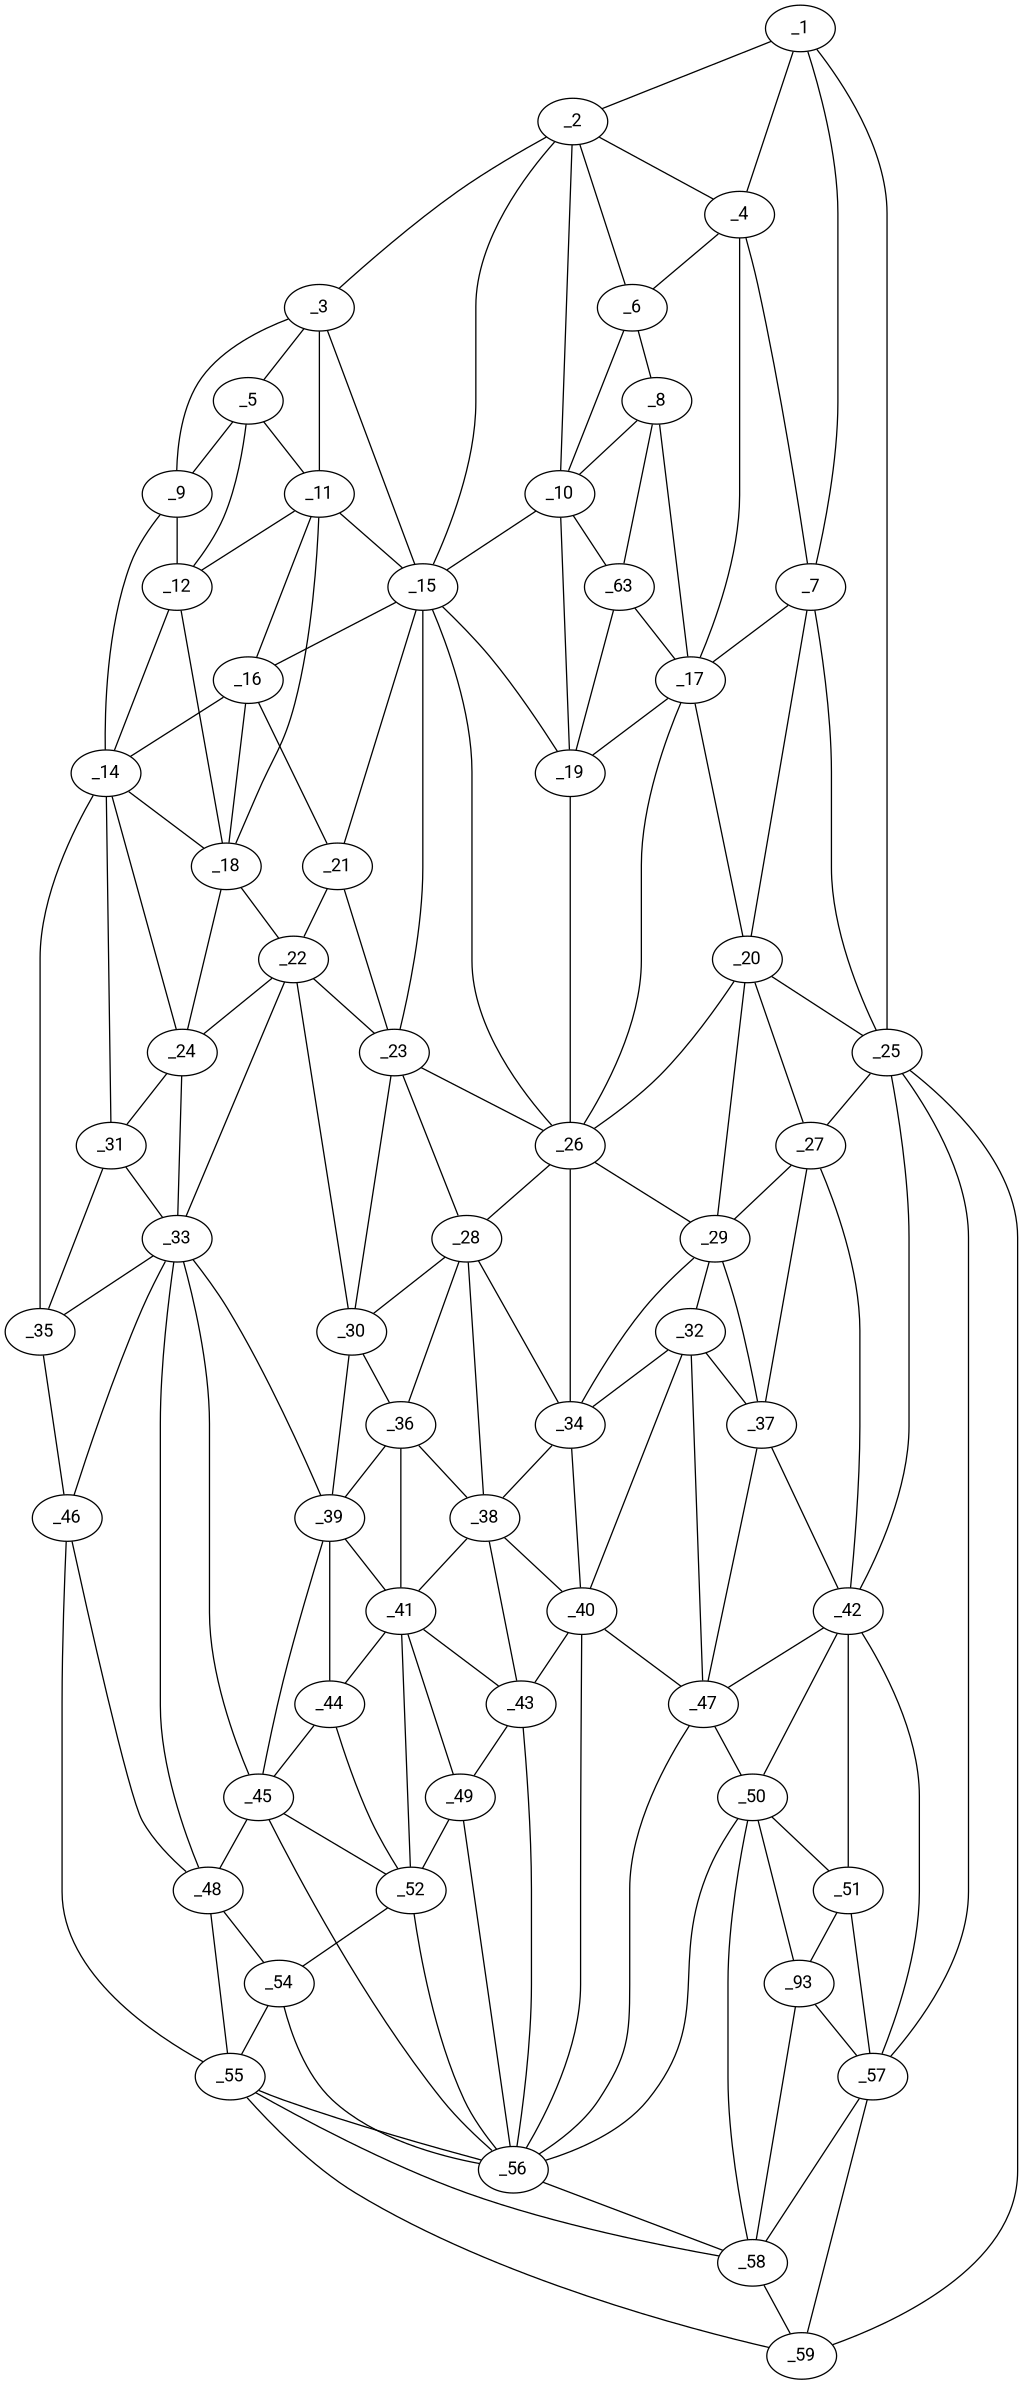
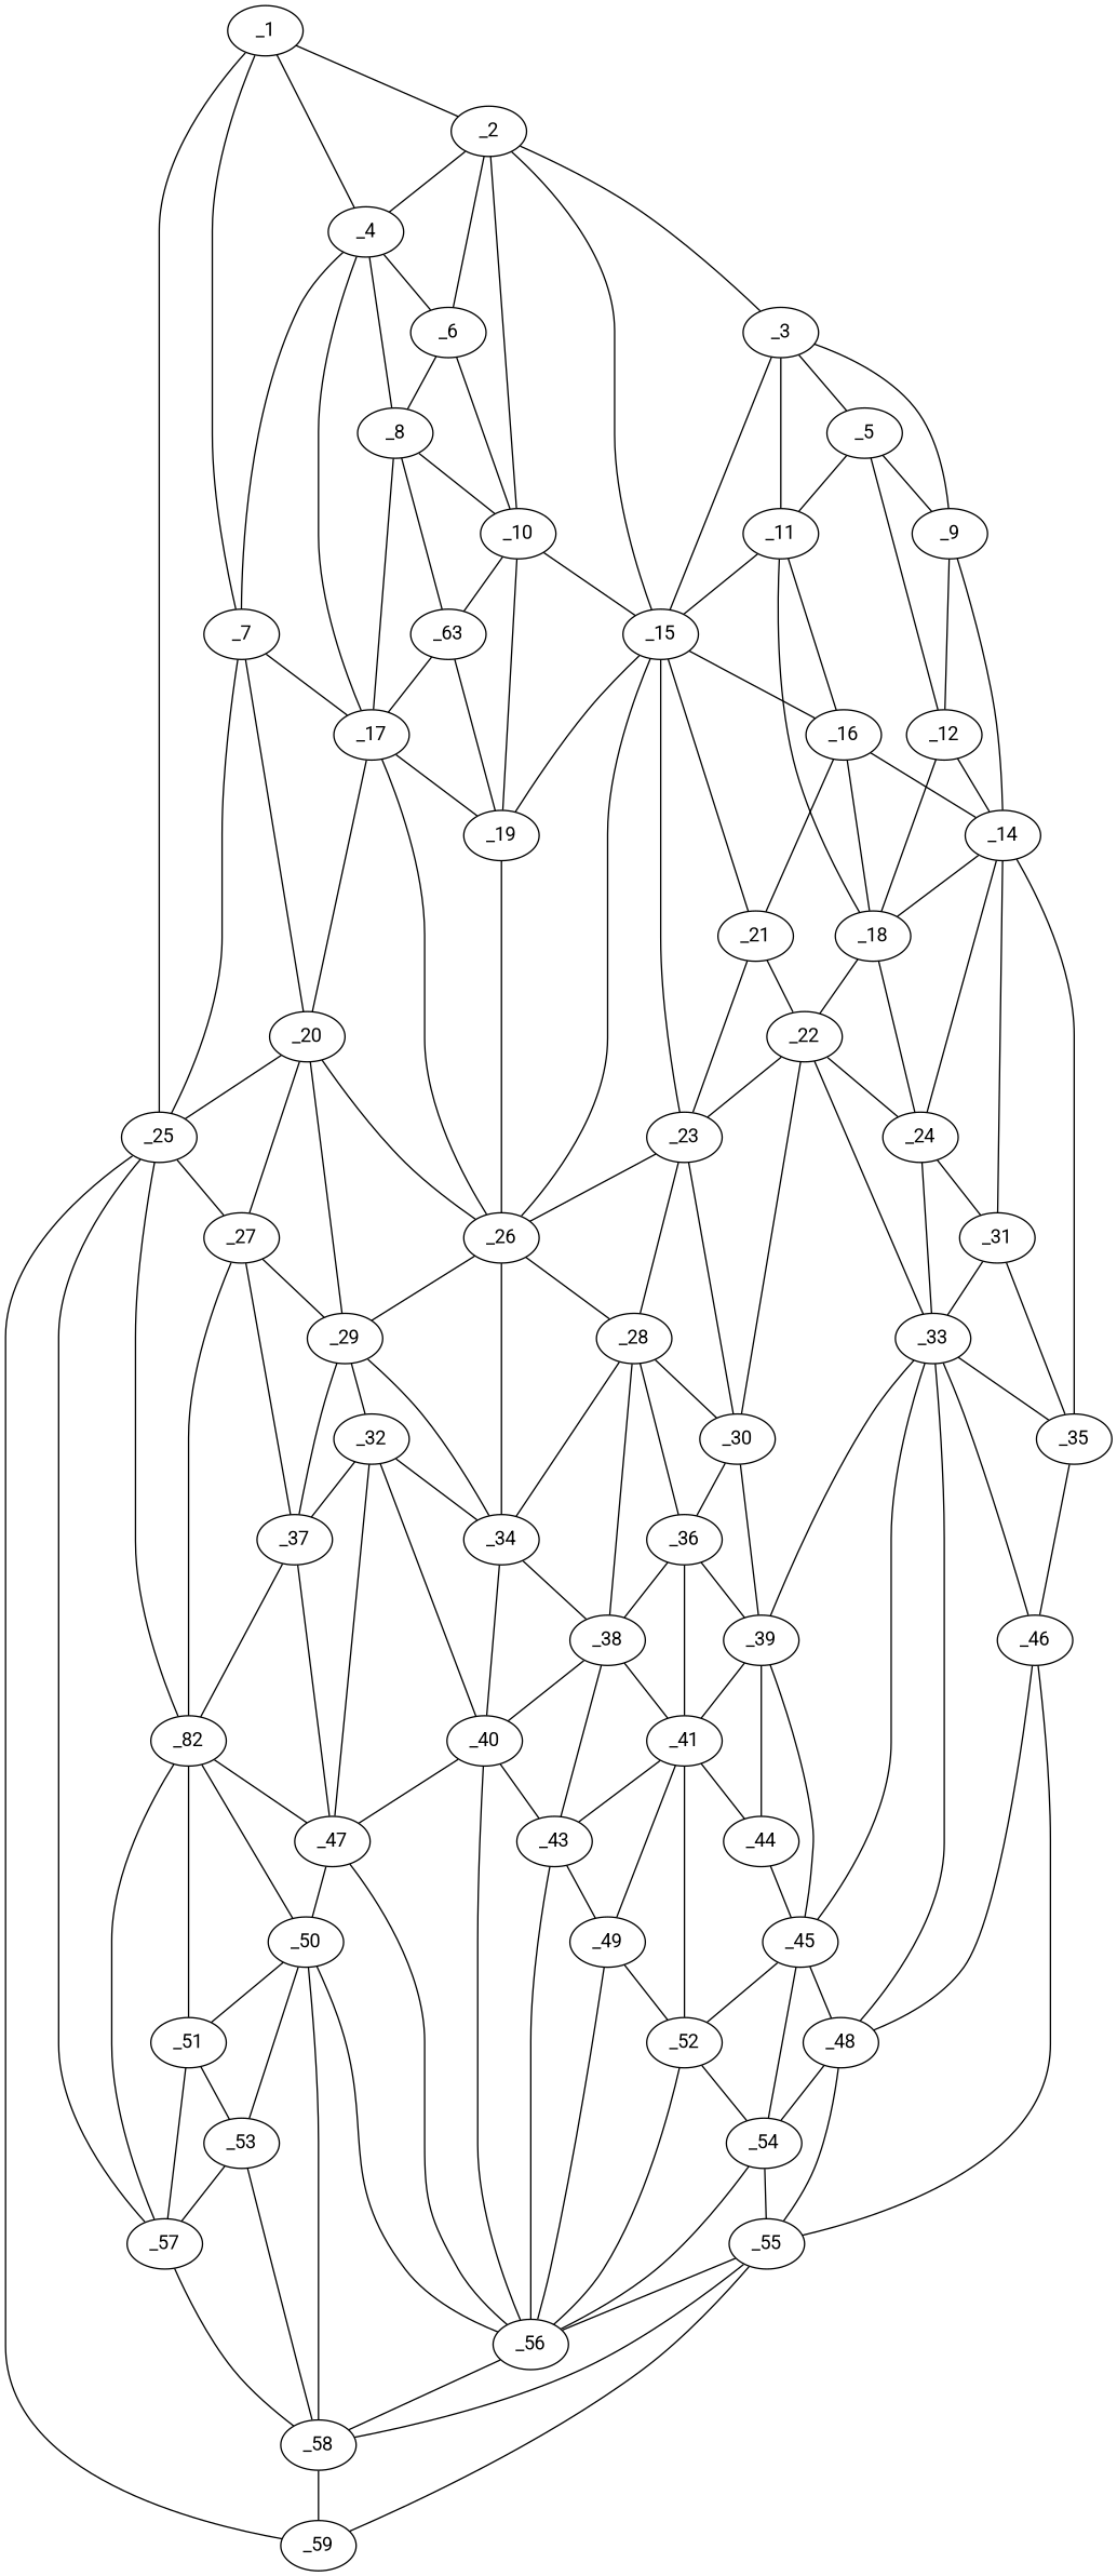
  graph {
    fontname=Roboto
    node [fontname=Roboto x=38 y=119]
    edge [fontname=Roboto valence=2]
    _1 [x=21 y=25]
    _2 [x=24 y=86]
    _25 [x=64 y=7]
    _4 [x=28 y=56]
    _7 [x=34 y=41]
    _3 [x=25 y=93]
    _6 [x=32 y=74]
    _10 [y=75]
    _15 [x=47 y=81]
    _27 [x=71 y=45]
-   _42 [x=91 y=46]
+   _42 [x=91 y=46 label=_82]
    _57 [x=110 y=24]
    _59 [x=112 y=16]
    _8 [x=35 y=62]
    _17 [x=48 y=55]
    _20 [x=53 y=50]
    _5 [x=28 y=100]
    _9 [x=36]
    _11 [y=102]
    n20 [label=_63 x=42 y=62]
    _19 [x=51 y=69]
    _16 [x=47 y=98]
    _21 [x=54 y=90]
    _23 [x=61 y=90]
    _26 [x=64 y=68]
    _29 [x=73 y=59]
    _37 [x=84 y=51]
    _47 [x=96 y=57]
    _50 [x=101 y=55]
    _51 [x=103 y=42]
    _58 [x=110 y=54]
    _12 [y=112]
    _14 [x=43 y=120]
    _18 [x=50 y=109]
    _22 [x=59 y=102]
    _30 [x=73 y=91]
    _28 [x=71 y=83]
    _34 [x=80 y=75]
    _24 [x=62 y=112]
    _31 [x=73]
    _35 [x=80 y=123]
    _32 [x=79 y=60]
    _33 [x=79 y=113]
    _46 [x=95]
    _39 [x=86 y=95]
    _45 [x=94 y=100]
    _48 [x=98 y=110]
    _55 [x=108 y=112]
    _36 [x=82 y=88]
    _38 [x=85 y=82]
    _40 [x=88 y=73]
    _41 [x=90 y=90]
    _44 [x=93 y=96]
    _52 [x=105 y=92]
    _54 [x=107 y=103]
    _43 [x=91 y=78]
    _56 [x=109 y=68]
-   _53 [x=107 y=46 label=_93]
+   _53 [x=107 y=46]
    _49 [x=99 y=81]
    _1 -- _2
    _1 -- _25 [valence=1]
    _1 -- _4 [valence=1]
    _1 -- _7
    _2 -- _4
    _2 -- _3 [valence=1]
    _2 -- _6
    _2 -- _10
    _2 -- _15
    _25 -- _27
    _25 -- _42
    _25 -- _57 [valence=1]
    _25 -- _59 [valence=1]
    _4 -- _7 [valence=1]
    _4 -- _6
+   _4 -- _8
    _4 -- _17
    _7 -- _25
    _7 -- _17
    _7 -- _20
    _3 -- _15
    _3 -- _5
    _3 -- _9 [valence=1]
    _3 -- _11
    _6 -- _10
    _6 -- _8
    _10 -- _15
    _10 -- n20
    _10 -- _19
    _15 -- _19
    _15 -- _16
    _15 -- _21
    _15 -- _23
    _15 -- _26
    _27 -- _42
    _27 -- _29 [valence=1]
    _27 -- _37
    _42 -- _57
    _42 -- _47
    _42 -- _50
    _42 -- _51 [valence=1]
-   _57 -- _59 [valence=1]
    _57 -- _58 [valence=1]
    _8 -- _10
    _8 -- _17 [valence=1]
    _8 -- n20
    _17 -- _20
    _17 -- _19
    _17 -- _26
    _20 -- _25 [valence=1]
    _20 -- _27
    _20 -- _26 [valence=1]
    _20 -- _29
    _5 -- _9
    _5 -- _11
    _5 -- _12
    _9 -- _12
    _9 -- _14 [valence=1]
    _11 -- _15 [valence=1]
    _11 -- _16
-   _11 -- _12 [valence=1]
    _11 -- _18
    n20 -- _17
    n20 -- _19
    _19 -- _26 [valence=1]
    _16 -- _21
    _16 -- _14
    _16 -- _18 [valence=1]
    _21 -- _23
    _21 -- _22
    _23 -- _26
    _23 -- _30
    _23 -- _28 [valence=1]
    _26 -- _29
    _26 -- _28
    _26 -- _34
    _29 -- _37
    _29 -- _34 [valence=1]
    _29 -- _32
    _37 -- _42
    _37 -- _47
    _47 -- _50
    _47 -- _56
    _50 -- _51
    _50 -- _58
    _50 -- _56
    _50 -- _53
    _51 -- _57 [valence=1]
    _51 -- _53
    _58 -- _59
    _12 -- _14
    _12 -- _18
    _14 -- _18 [valence=1]
    _14 -- _24
    _14 -- _31
    _14 -- _35 [valence=1]
    _18 -- _22
    _18 -- _24
    _22 -- _23 [valence=1]
    _22 -- _30
    _22 -- _24 [valence=1]
    _22 -- _33 [valence=1]
    _30 -- _39 [valence=1]
    _30 -- _36
    _28 -- _30 [valence=1]
    _28 -- _34
    _28 -- _36
    _28 -- _38
    _34 -- _38
    _34 -- _40 [valence=1]
    _24 -- _31
    _24 -- _33
    _31 -- _35 [valence=1]
    _31 -- _33 [valence=1]
    _35 -- _46 [valence=1]
    _32 -- _37 [valence=1]
    _32 -- _47
    _32 -- _34
    _32 -- _40
    _33 -- _35 [valence=1]
    _33 -- _46
    _33 -- _39 [valence=1]
    _33 -- _45
    _33 -- _48 [valence=1]
    _46 -- _48 [valence=1]
    _46 -- _55 [valence=1]
    _39 -- _45
    _39 -- _41
    _39 -- _44 [valence=1]
    _45 -- _48
    _45 -- _52 [valence=1]
-   _45 -- _56 [valence=1]
+   _45 -- _54 [valence=1]
    _48 -- _55 [valence=1]
    _48 -- _54
    _55 -- _59 [valence=1]
    _55 -- _58 [valence=1]
    _55 -- _56
    _36 -- _39 [valence=1]
    _36 -- _38
    _36 -- _41
    _38 -- _40 [valence=1]
    _38 -- _41
    _38 -- _43 [valence=1]
    _40 -- _47
    _40 -- _43
    _40 -- _56
    _41 -- _44
    _41 -- _52
    _41 -- _43
    _41 -- _49 [valence=1]
    _44 -- _45
-   _44 -- _52 [valence=1]
    _52 -- _54
    _52 -- _56
    _54 -- _55
    _54 -- _56
    _43 -- _56 [valence=1]
    _43 -- _49 [valence=1]
    _56 -- _58
    _53 -- _57
    _53 -- _58
    _49 -- _52
    _49 -- _56
  }
